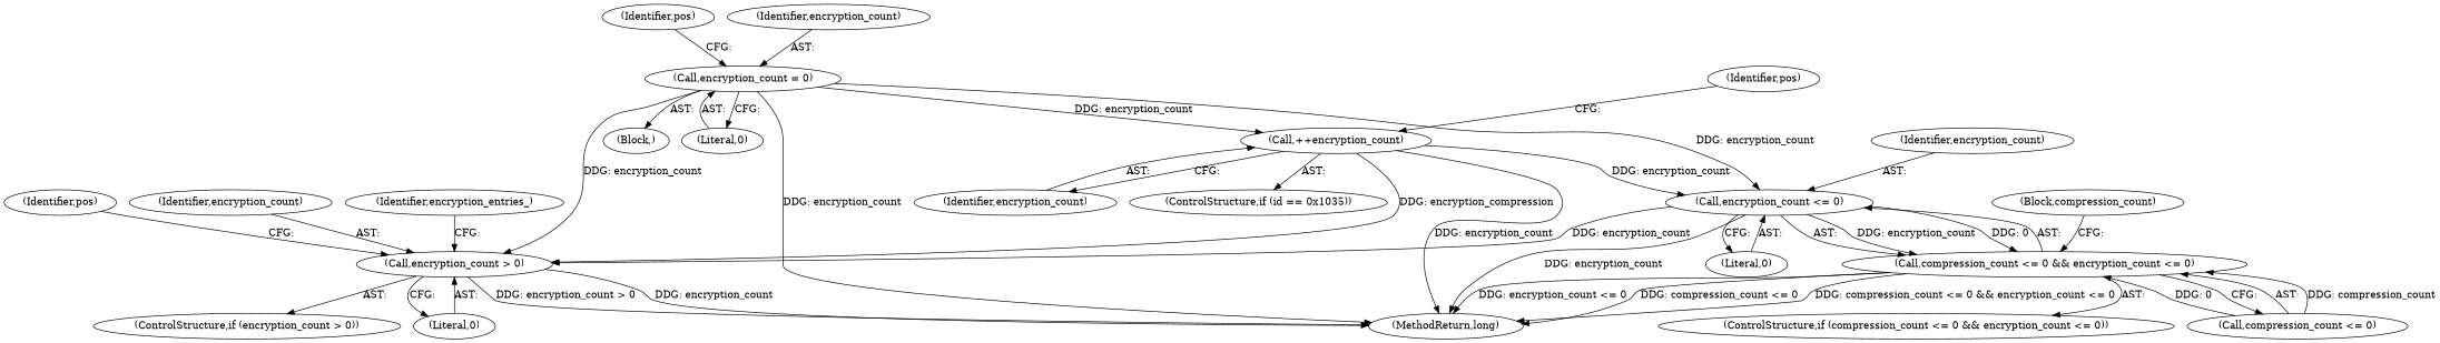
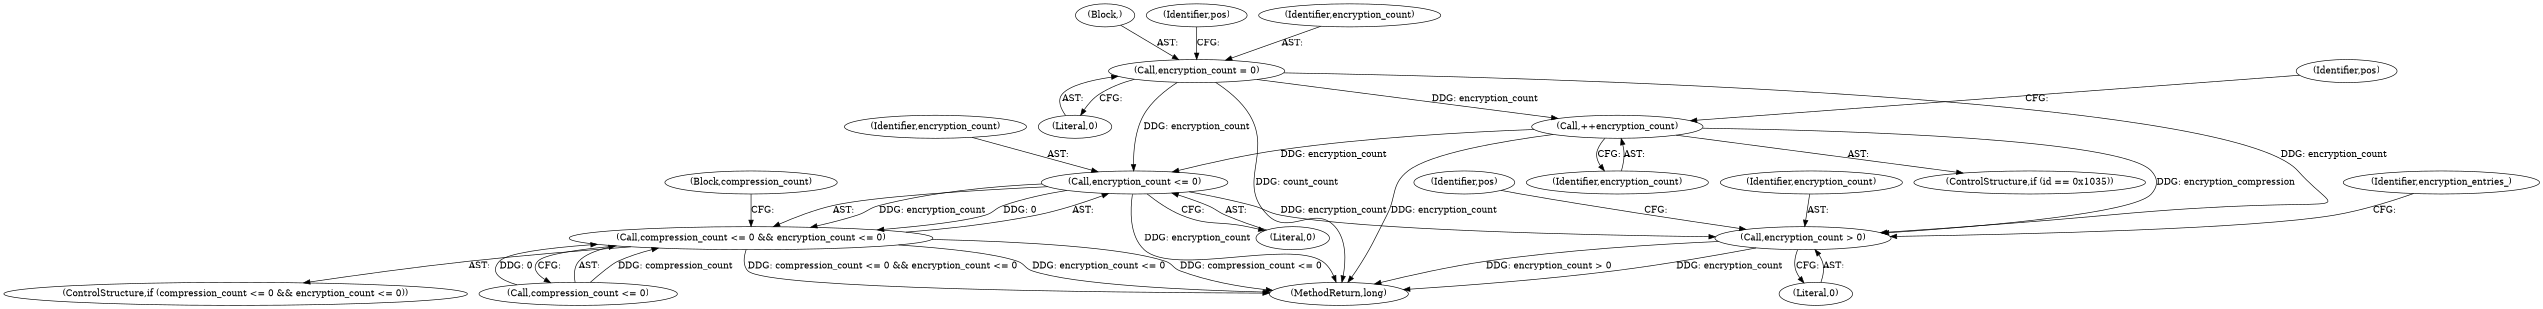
  digraph {
    n1 [label="(Call,encryption_count = 0)"]
    n2 [label="(Call,++encryption_count)"]
    n3 [label="(Call,encryption_count <= 0)"]
    n4 [label="(Call,encryption_count > 0)"]
    n5 [label="(Block,)"]
    n6 [label="(MethodReturn,long)"]
    n7 [label="(Literal,0)"]
    n8 [label="(Identifier,encryption_count)"]
    n9 [label="(ControlStructure,if (id == 0x1035))"]
    n10 [label="(Call,compression_count <= 0 && encryption_count <= 0)"]
    n11 [label="(Literal,0)"]
-   n12 [label="(ControlStructure,if (encryption_count > 0))"]
    n13 [label="(Literal,0)"]
    n14 [label="(Call,compression_count <= 0)"]
    n15 [label="(ControlStructure,if (compression_count <= 0 && encryption_count <= 0))"]
    n16 [label="(Identifier,pos)"]
    n17 [label="(Identifier,pos)"]
    n18 [label="(Identifier,pos)"]
    n19 [label="(Identifier,encryption_count)"]
    n20 [label="(Identifier,encryption_count)"]
    n21 [label="(Identifier,encryption_count)"]
    n22 [label="(Block,compression_count)"]
    n23 [label="(Identifier,encryption_entries_)"]
    n1 -> n2 [label="DDG: encryption_count"]
    n1 -> n3 [label="DDG: encryption_count"]
    n1 -> n4 [label="DDG: encryption_count"]
-   n1 -> n5 [label="AST: "]
-   n1 -> n6 [label="DDG: encryption_count"]
+   n5 -> n1 [label="AST: "]
+   n1 -> n6 [label="DDG: count_count"]
    n1 -> n7 [label="CFG: "]
    n2 -> n3 [label="DDG: encryption_count"]
    n2 -> n4 [label="DDG: encryption_compression"]
    n2 -> n6 [label="DDG: encryption_count"]
    n2 -> n8 [label="CFG: "]
    n2 -> n9 [label="AST: "]
    n3 -> n4 [label="DDG: encryption_count"]
    n3 -> n6 [label="DDG: encryption_count"]
    n3 -> n10 [label="AST: "]
    n3 -> n10 [label="DDG: encryption_count"]
    n3 -> n10 [label="DDG: 0"]
    n3 -> n11 [label="CFG: "]
    n4 -> n6 [label="DDG: encryption_count"]
    n4 -> n6 [label="DDG: encryption_count > 0"]
-   n4 -> n12 [label="AST: "]
    n4 -> n13 [label="CFG: "]
    n7 -> n1 [label="AST: "]
    n8 -> n2 [label="AST: "]
    n10 -> n3 [label="AST: "]
    n10 -> n6 [label="DDG: compression_count <= 0 && encryption_count <= 0"]
    n10 -> n6 [label="DDG: encryption_count <= 0"]
    n10 -> n6 [label="DDG: compression_count <= 0"]
    n10 -> n14 [label="CFG: "]
    n10 -> n15 [label="AST: "]
    n11 -> n3 [label="AST: "]
    n13 -> n4 [label="AST: "]
    n14 -> n10 [label="AST: "]
    n14 -> n10 [label="DDG: compression_count"]
    n14 -> n10 [label="DDG: 0"]
    n16 -> n2 [label="CFG: "]
    n17 -> n1 [label="CFG: "]
    n18 -> n4 [label="CFG: "]
    n19 -> n3 [label="AST: "]
    n20 -> n4 [label="AST: "]
    n21 -> n1 [label="AST: "]
    n22 -> n10 [label="CFG: "]
    n23 -> n4 [label="CFG: "]
  }
